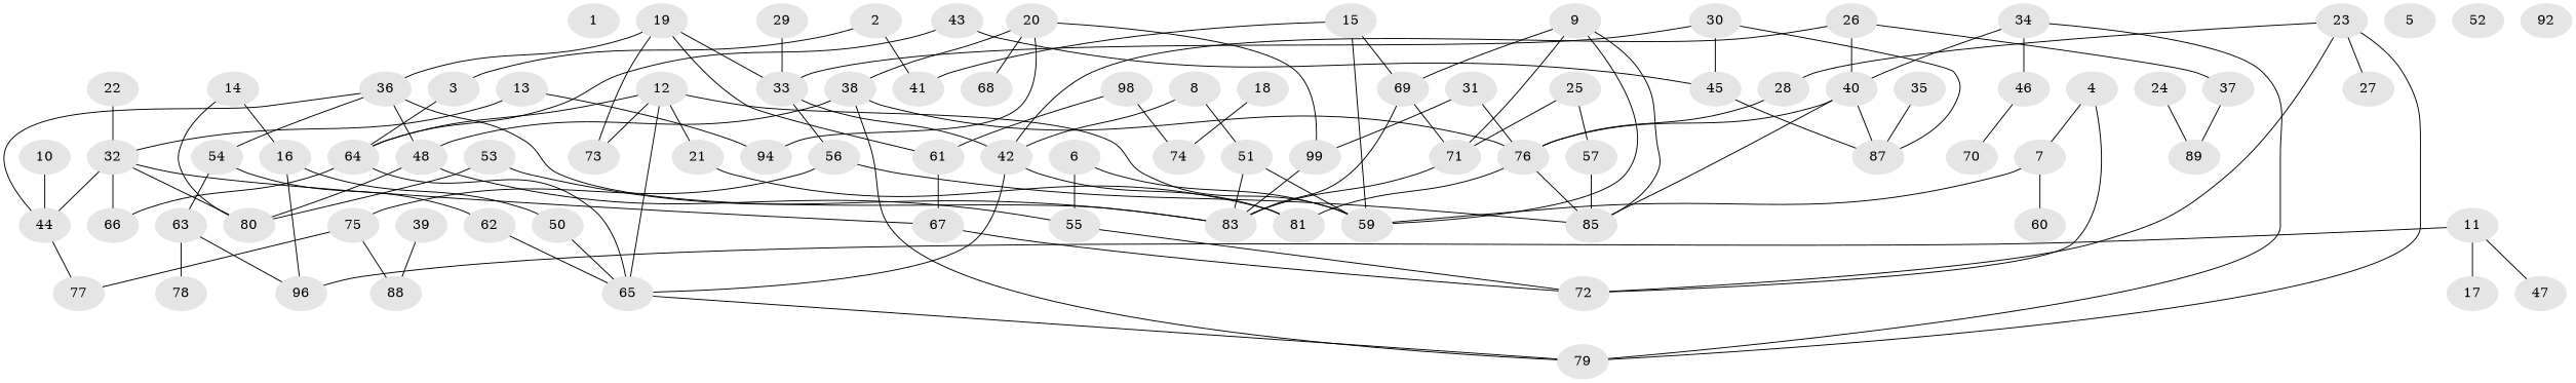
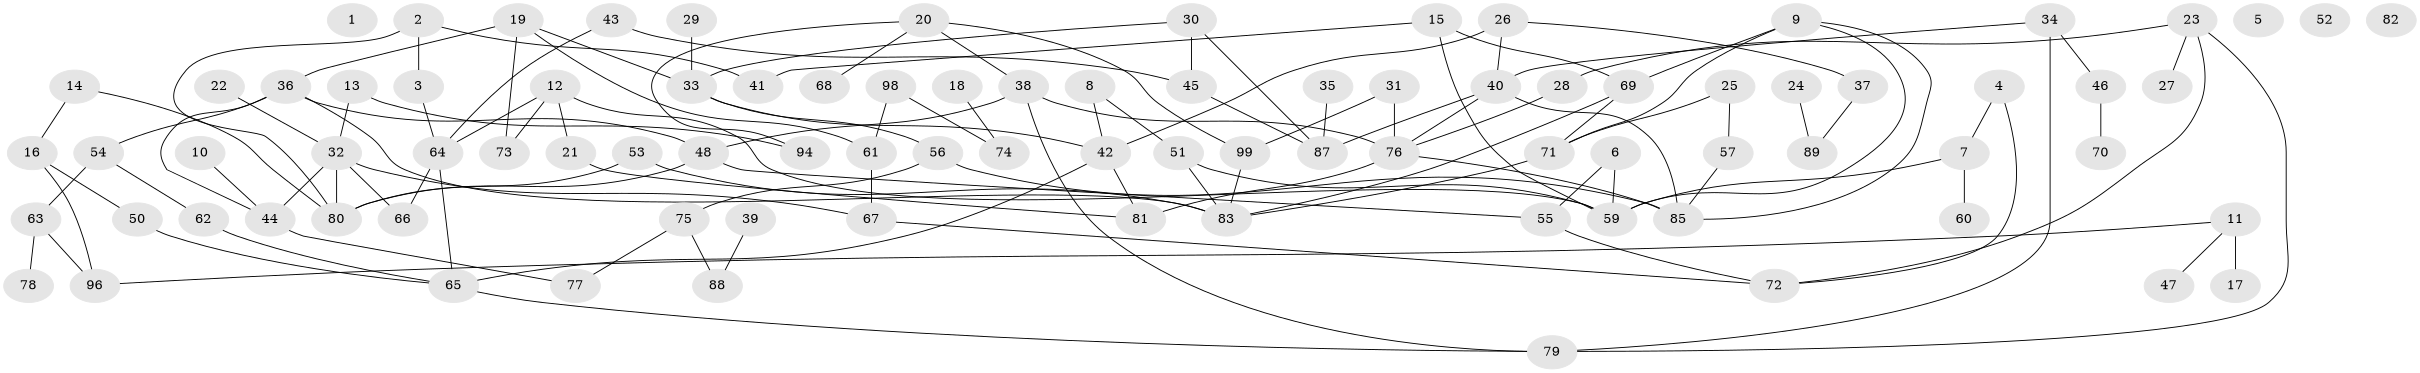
  graph {
    node [color=gray90 style=filled]
    1
    2
    3
    41
    80
    64
    65
    66
    4
    7
    72
    59
    60
    5
    6
    55
    8
    42
    51
    81
    83
    9
    69
    71
    85
    10
    44
    77
    11
    17
    47
    n32 [label=96]
    12
    21
    73
    79
    13
    32
    n39 [label=94]
    67
    14
    16
    50
    15
    18
    74
    19
    33
    36
    61
    56
    48
    54
    20
    38
    n56 [label=99]
    68
    76
    22
    23
    27
    28
    24
    89
    25
    57
    26
    37
    40
    87
    29
    30
    45
    31
    75
    34
    46
    70
    35
    62
    63
    39
    88
    43
    52
    53
    78
    n88 [label=98]
-   82 [label=92]
+   82
    2 -- 3
    2 -- 41
+   2 -- 80
    3 -- 64
    64 -- 65
    64 -- 66
    65 -- 79
    4 -- 7
    4 -- 72
    7 -- 59
    7 -- 60
    6 -- 59
    6 -- 55
    55 -- 72
    8 -- 42
    8 -- 51
    42 -- 65
    42 -- 81
    51 -- 59
    51 -- 83
    9 -- 59
    9 -- 69
    9 -- 71
    9 -- 85
    69 -- 83
    69 -- 71
    71 -- 83
    10 -- 44
    44 -- 77
    11 -- 17
    11 -- 47
    11 -- n32
    12 -- 64
-   12 -- 65
    12 -- 59
    12 -- 21
    12 -- 73
    21 -- 81
    13 -- 32
    13 -- n39
    32 -- 80
    32 -- 66
    32 -- 44
    32 -- 67
    67 -- 72
    14 -- 80
    14 -- 16
    16 -- n32
    16 -- 50
    50 -- 65
    15 -- 41
    15 -- 59
    15 -- 69
    18 -- 74
    19 -- 73
    19 -- 33
    19 -- 36
    19 -- 61
    33 -- 42
    33 -- 56
    36 -- 83
    36 -- 44
    36 -- 48
    36 -- 54
    61 -- 67
    56 -- 85
    56 -- 75
    48 -- 80
    48 -- 55
    54 -- 62
    54 -- 63
    20 -- n39
    20 -- 38
    20 -- n56
    20 -- 68
    38 -- 79
    38 -- 48
    38 -- 76
    n56 -- 83
    76 -- 81
    76 -- 85
    22 -- 32
    23 -- 72
    23 -- 79
    23 -- 27
    23 -- 28
    28 -- 76
    24 -- 89
    25 -- 71
    25 -- 57
    57 -- 85
    26 -- 42
    26 -- 37
    26 -- 40
    37 -- 89
    40 -- 85
    40 -- 76
    40 -- 87
    29 -- 33
    30 -- 33
    30 -- 87
    30 -- 45
    45 -- 87
    31 -- n56
    31 -- 76
    75 -- 77
    75 -- 88
    34 -- 79
    34 -- 40
    34 -- 46
    46 -- 70
    35 -- 87
    62 -- 65
    63 -- n32
    63 -- 78
    39 -- 88
    43 -- 64
    43 -- 45
    53 -- 80
    53 -- 83
    n88 -- 74
    n88 -- 61
  }
